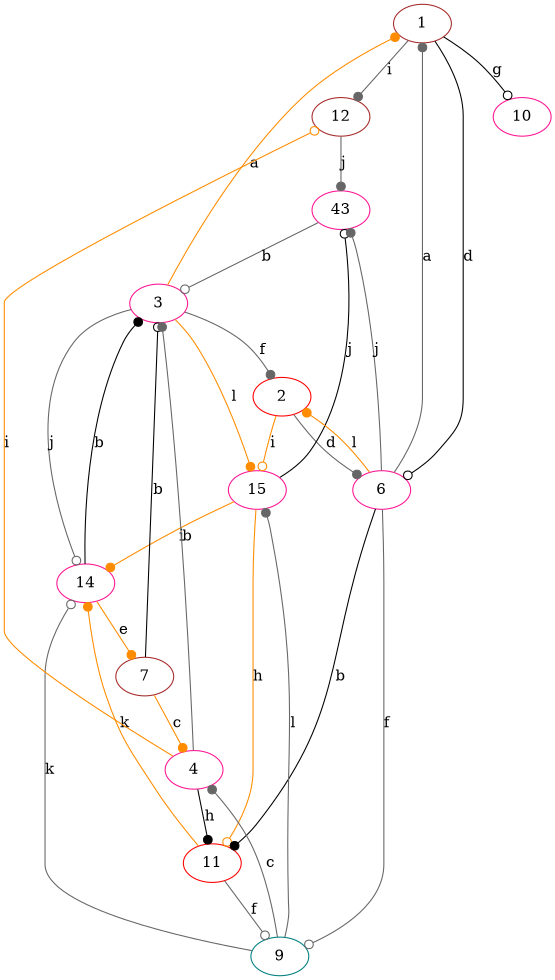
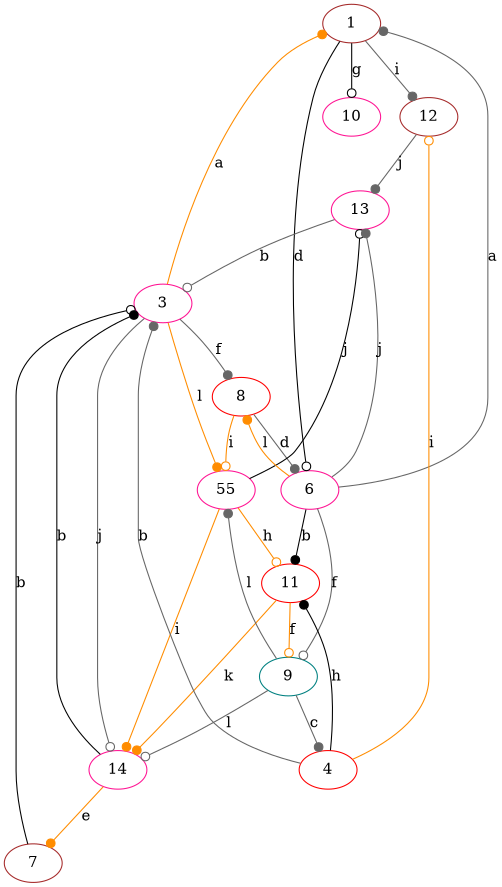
  strict digraph {
    node [color=deeppink]
    edge [arrowhead=dot color=gray40]
    1 [color=brown]
    3
-   8 [color=red label=2]
+   8 [color=red]
    14
-   15
+   15 [label=55]
    12 [color=brown]
-   13 [label=43]
+   13
    6
    10
    11 [color=red]
    9 [color=teal]
    7 [color=brown]
-   4
+   4 [color=red]
    1 -> 12 [label=i]
    1 -> 6 [arrowhead=odot color=black label=d]
    1 -> 10 [arrowhead=odot color=black label=g]
    3 -> 1 [color=darkorange label=a]
    3 -> 8 [label=f]
    3 -> 14 [arrowhead=odot label=j]
    3 -> 15 [color=darkorange label=l]
    8 -> 15 [arrowhead=odot color=darkorange label=i]
    8 -> 6 [label=d]
    14 -> 3 [color=black label=b]
    14 -> 7 [color=darkorange label=e]
    15 -> 14 [color=darkorange label=i]
    15 -> 13 [arrowhead=odot color=black label=j]
    15 -> 11 [arrowhead=odot color=darkorange label=h]
    12 -> 13 [label=j]
    13 -> 3 [arrowhead=odot label=b]
    6 -> 1 [label=a]
    6 -> 8 [color=darkorange label=l]
    6 -> 13 [label=j]
    6 -> 11 [color=black label=b]
    6 -> 9 [arrowhead=odot label=f]
    11 -> 14 [color=darkorange label=k]
-   11 -> 9 [arrowhead=odot label=f]
-   9 -> 14 [arrowhead=odot label=k]
+   11 -> 9 [arrowhead=odot color=darkorange label=f]
+   9 -> 14 [arrowhead=odot label=l]
    9 -> 15 [label=l]
    9 -> 4 [label=c]
    7 -> 3 [arrowhead=odot color=black label=b]
-   7 -> 4 [color=darkorange label=c]
    4 -> 3 [label=b]
    4 -> 12 [arrowhead=odot color=darkorange label=i]
    4 -> 11 [color=black label=h]
  }
